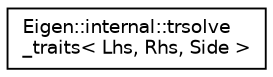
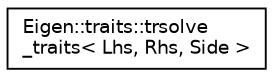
  digraph {
    rankdir=LR
-   n1 [color=black fillcolor=white fontname=Helvetica fontsize=10 height=0.2 label="Eigen::internal::trsolve\l_traits\< Lhs, Rhs, Side \>" shape=record style=filled width=0.4]
+   n1 [color=black fillcolor=white fontname=Helvetica fontsize=10 height=0.2 label="Eigen::traits::trsolve\l_traits\< Lhs, Rhs, Side \>" shape=record style=filled width=0.4]
  }
